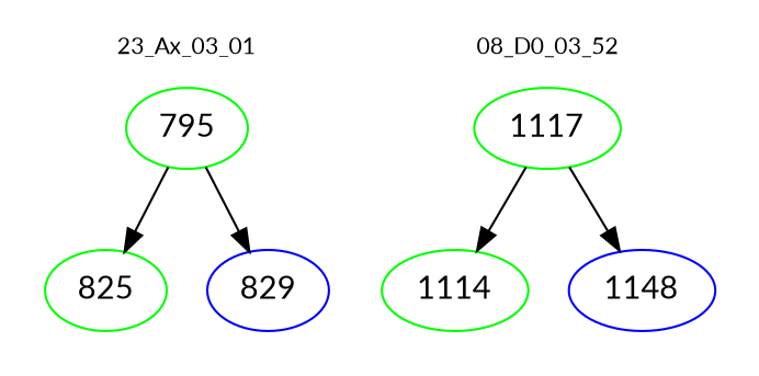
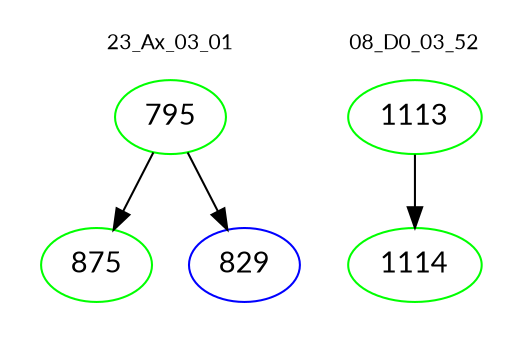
  digraph {
    fontname=Lato
    node [color=green fontname=Lato]
    edge [color=black fontname=Lato]
    n1 [label=795]
-   n2 [label=825]
+   n2 [label=875]
    n3 [color=blue label=829]
-   n4 [label=1117]
+   n4 [label=1113]
    n5 [label=1114]
-   n6 [color=blue label=1148]
    subgraph cluster_1 {
      color=white
      fontsize=10
      label="23_Ax_03_01"
      n1
      n2
      n3
    }
    subgraph cluster_2 {
      color=white
      fontsize=10
      label="08_D0_03_52"
      n4
      n5
-     n6
    }
    n1 -> n2
    n1 -> n3
    n4 -> n5
-   n4 -> n6
  }
